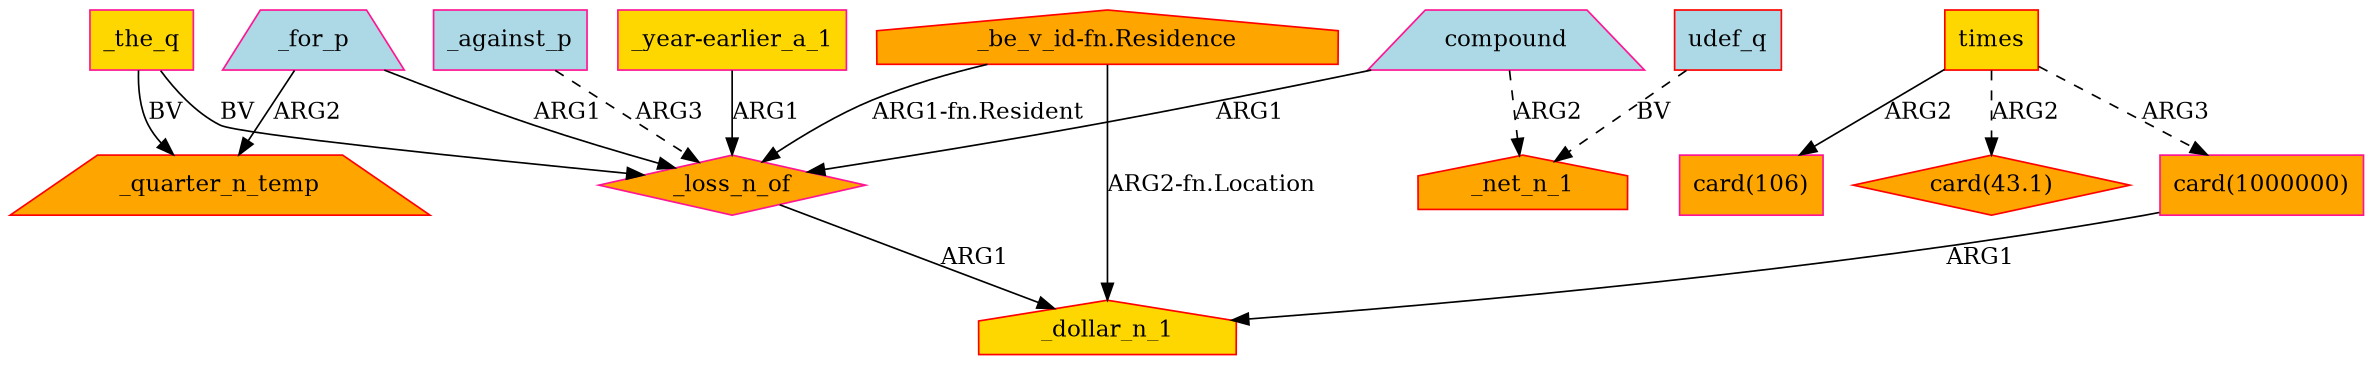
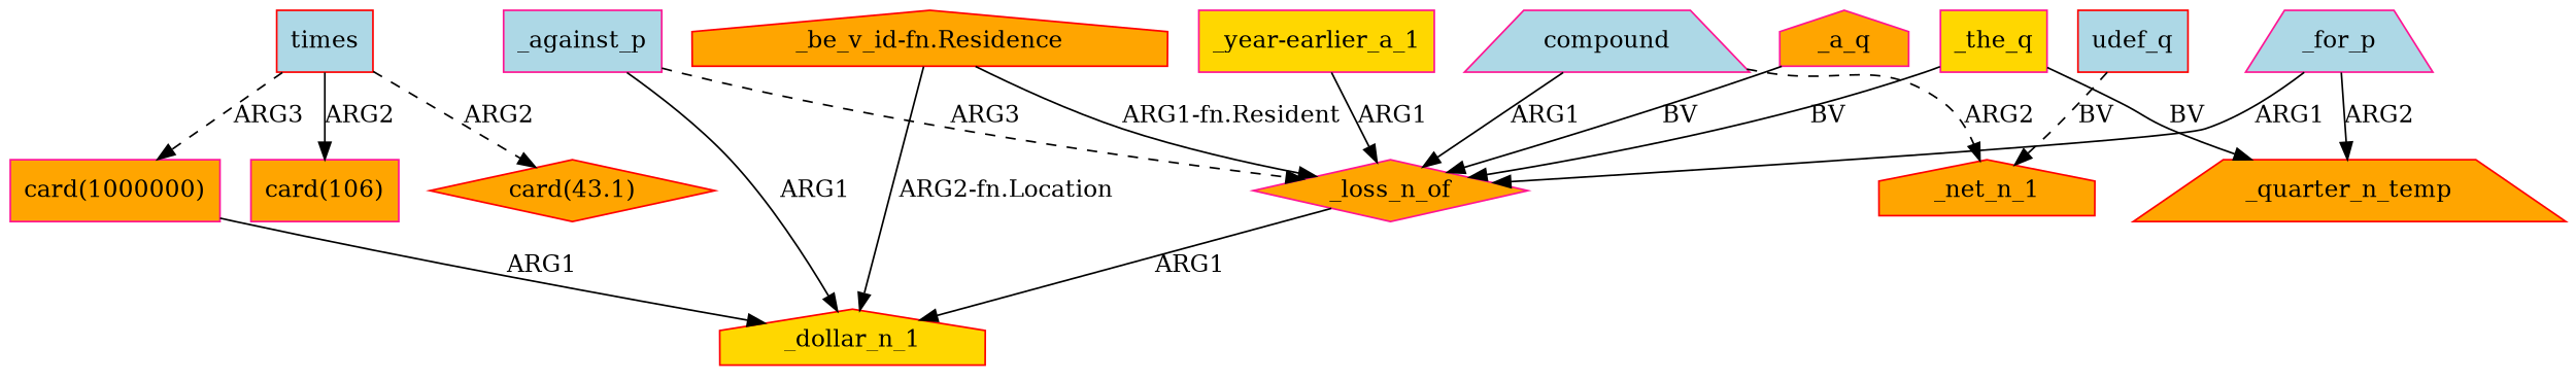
  digraph {
    node [color=deeppink fillcolor=orange shape=box style=filled]
    edge [style=solid]
+   _a_q [shape=house]
    _loss_n_of [shape=diamond]
    _dollar_n_1 [color=red fillcolor=gold shape=house]
    compound [fillcolor=lightblue shape=trapezium]
    _net_n_1 [color=red shape=house]
    _against_p [fillcolor=lightblue]
    _the_q [fillcolor=gold]
    _quarter_n_temp [color=red shape=trapezium]
-   times [color=red fillcolor=gold]
+   times [color=red fillcolor=lightblue]
    "card(1000000)"
    "card(106)"
    "card(43.1)" [color=red shape=diamond]
    _for_p [fillcolor=lightblue shape=trapezium]
    udef_q [color=red fillcolor=lightblue]
    "_year-earlier_a_1" [fillcolor=gold]
    "_be_v_id-fn.Residence" [color=red shape=house]
+   _a_q -> _loss_n_of [label=BV]
    _loss_n_of -> _dollar_n_1 [label=ARG1]
    compound -> _loss_n_of [label=ARG1]
    compound -> _net_n_1 [label=ARG2 style=dashed]
    _against_p -> _loss_n_of [label=ARG3 style=dashed]
+   _against_p -> _dollar_n_1 [label=ARG1]
    _the_q -> _loss_n_of [label=BV]
    _the_q -> _quarter_n_temp [label=BV]
    times -> "card(1000000)" [label=ARG3 style=dashed]
    times -> "card(106)" [label=ARG2]
    times -> "card(43.1)" [label=ARG2 style=dashed]
    "card(1000000)" -> _dollar_n_1 [label=ARG1]
    _for_p -> _loss_n_of [label=ARG1]
    _for_p -> _quarter_n_temp [label=ARG2]
    udef_q -> _net_n_1 [label=BV style=dashed]
    "_year-earlier_a_1" -> _loss_n_of [label=ARG1]
    "_be_v_id-fn.Residence" -> _loss_n_of [label="ARG1-fn.Resident"]
    "_be_v_id-fn.Residence" -> _dollar_n_1 [label="ARG2-fn.Location"]
  }
